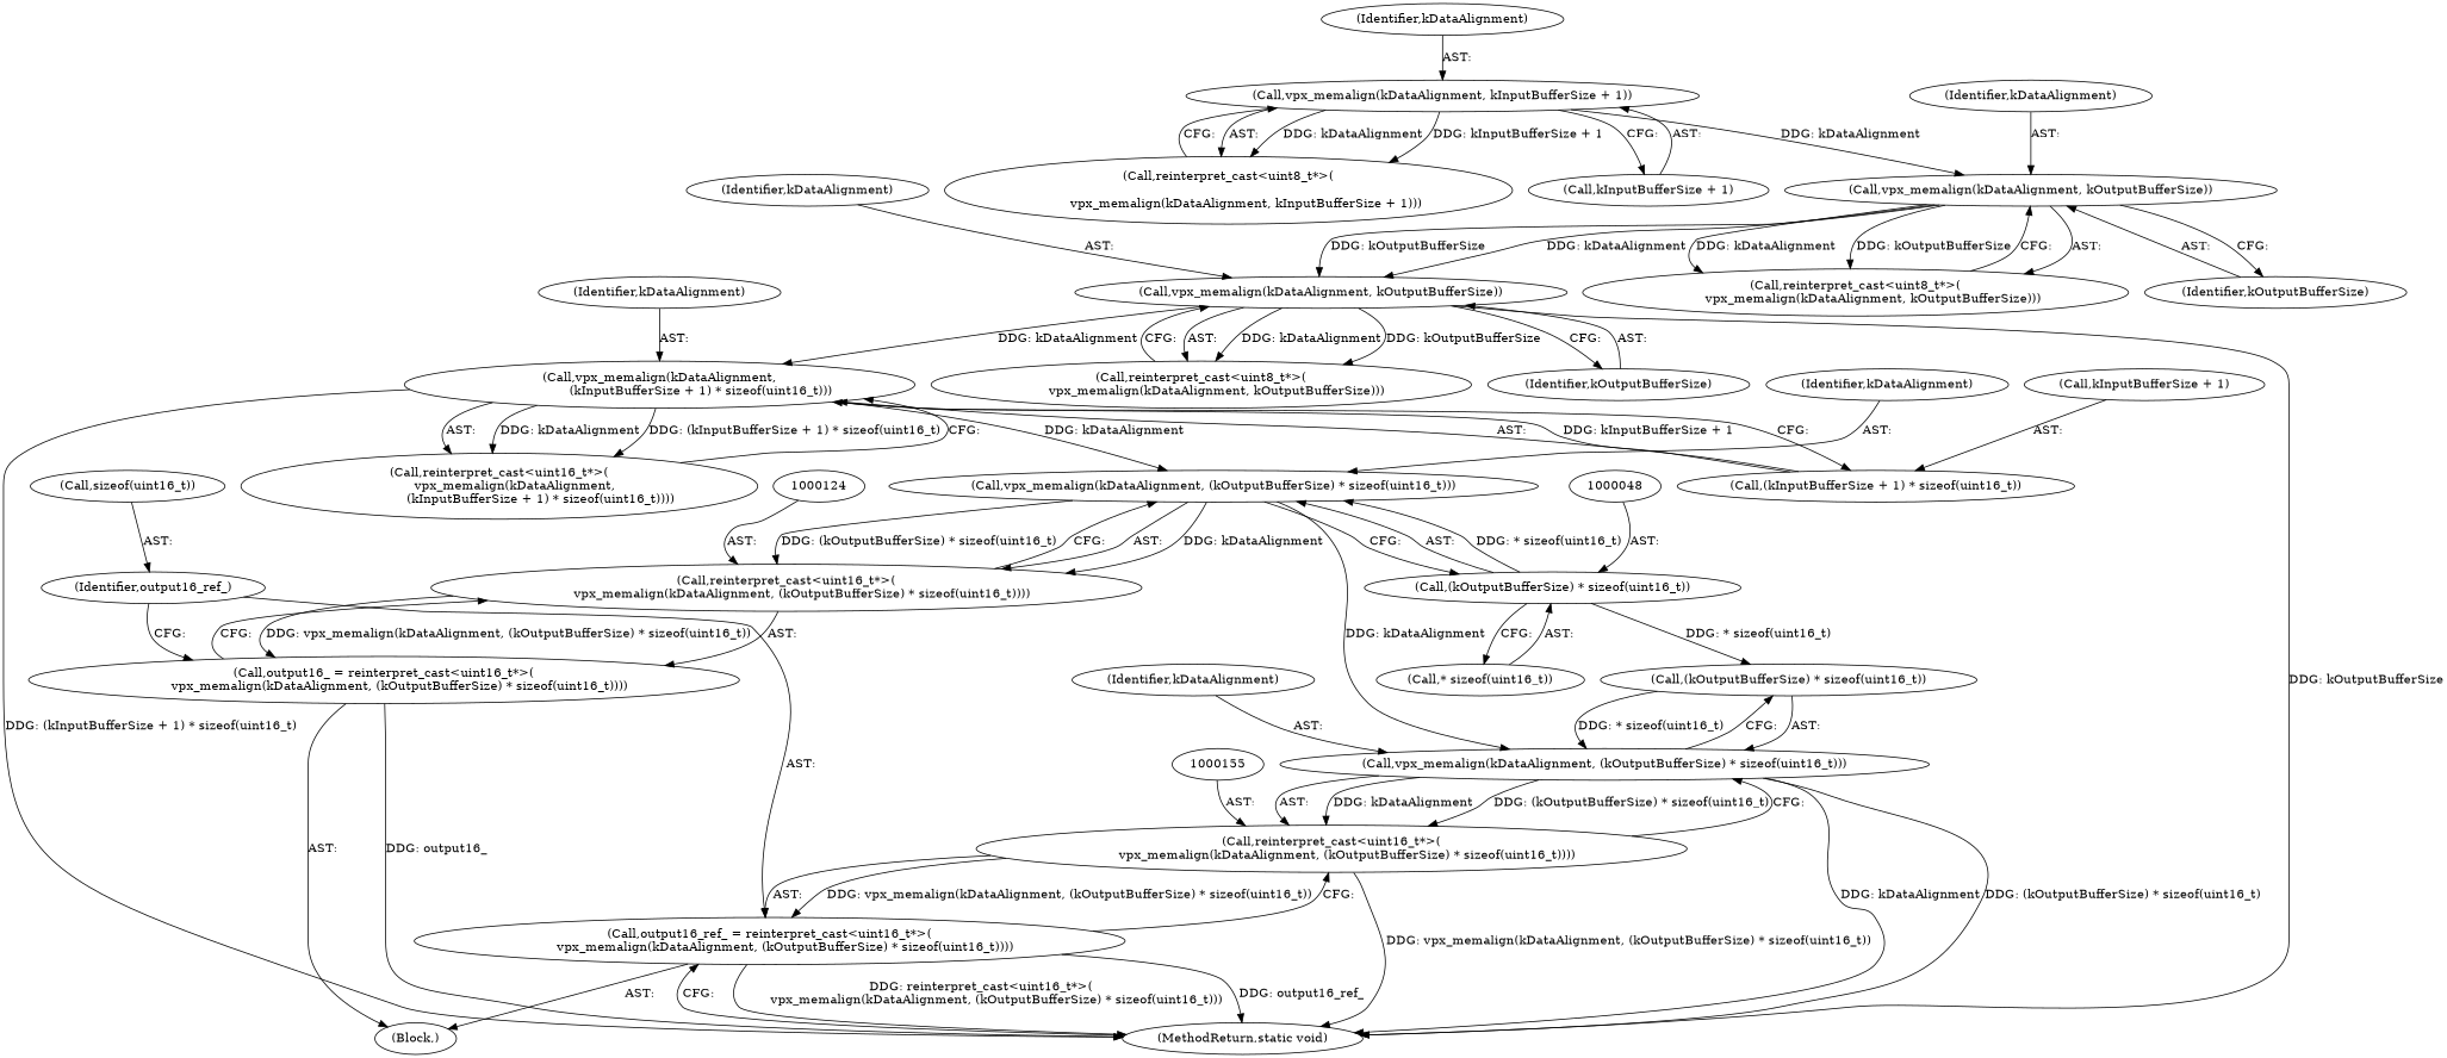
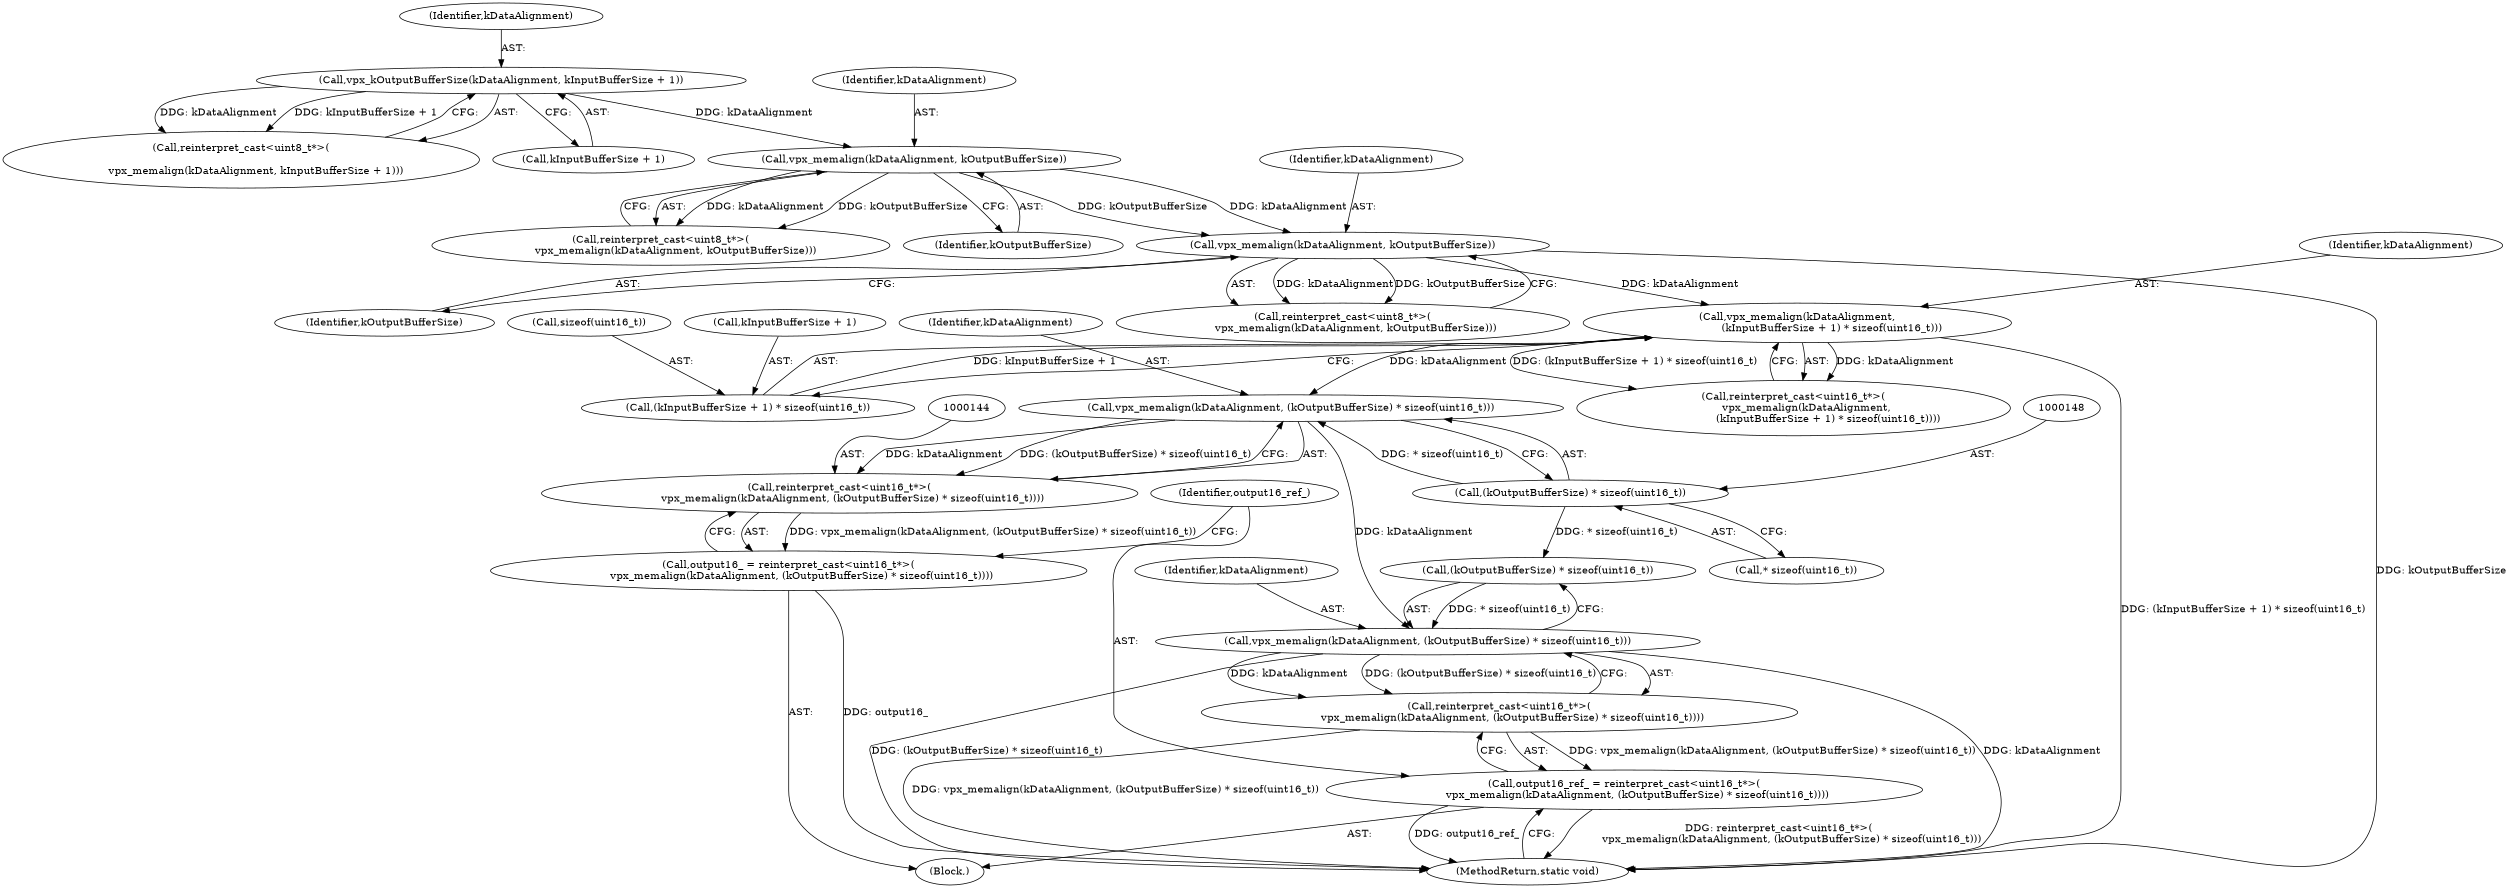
  digraph {
    n1 [label="(Call,vpx_memalign(kDataAlignment, (kOutputBufferSize) * sizeof(uint16_t)))"]
    n2 [label="(Call,(kOutputBufferSize) * sizeof(uint16_t))"]
    n3 [label="(Call,reinterpret_cast<uint16_t*>(\n        vpx_memalign(kDataAlignment, (kOutputBufferSize) * sizeof(uint16_t))))"]
    n4 [label="(Call,vpx_memalign(kDataAlignment, (kOutputBufferSize) * sizeof(uint16_t)))"]
    n5 [label="(Call,(kOutputBufferSize) * sizeof(uint16_t))"]
    n6 [label="(Call,* sizeof(uint16_t))"]
    n7 [label="(Call,output16_ = reinterpret_cast<uint16_t*>(\n        vpx_memalign(kDataAlignment, (kOutputBufferSize) * sizeof(uint16_t))))"]
    n8 [label="(MethodReturn,static void)"]
    n9 [label="(Call,reinterpret_cast<uint16_t*>(\n        vpx_memalign(kDataAlignment, (kOutputBufferSize) * sizeof(uint16_t))))"]
    n10 [label="(Call,vpx_memalign(kDataAlignment,\n                     (kInputBufferSize + 1) * sizeof(uint16_t)))"]
    n11 [label="(Call,(kInputBufferSize + 1) * sizeof(uint16_t))"]
    n12 [label="(Call,reinterpret_cast<uint16_t*>(\n        vpx_memalign(kDataAlignment,\n                     (kInputBufferSize + 1) * sizeof(uint16_t))))"]
    n13 [label="(Call,output16_ref_ = reinterpret_cast<uint16_t*>(\n        vpx_memalign(kDataAlignment, (kOutputBufferSize) * sizeof(uint16_t))))"]
    n14 [label="(Call,vpx_memalign(kDataAlignment, kOutputBufferSize))"]
    n15 [label="(Identifier,kOutputBufferSize)"]
    n16 [label="(Call,reinterpret_cast<uint8_t*>(\n        vpx_memalign(kDataAlignment, kOutputBufferSize)))"]
    n17 [label="(Call,vpx_memalign(kDataAlignment, kOutputBufferSize))"]
    n18 [label="(Call,reinterpret_cast<uint8_t*>(\n         vpx_memalign(kDataAlignment, kOutputBufferSize)))"]
    n19 [label="(Identifier,kOutputBufferSize)"]
-   n20 [label="(Call,vpx_memalign(kDataAlignment, kInputBufferSize + 1))"]
+   n20 [label="(Call,vpx_kOutputBufferSize(kDataAlignment, kInputBufferSize + 1))"]
    n21 [label="(Call,reinterpret_cast<uint8_t*>(\n\n         vpx_memalign(kDataAlignment, kInputBufferSize + 1)))"]
    n22 [label="(Call,kInputBufferSize + 1)"]
    n23 [label="(Call,sizeof(uint16_t))"]
    n24 [label="(Block,)"]
    n25 [label="(Identifier,output16_ref_)"]
    n26 [label="(Identifier,kDataAlignment)"]
    n27 [label="(Identifier,kDataAlignment)"]
    n28 [label="(Identifier,kDataAlignment)"]
    n29 [label="(Call,kInputBufferSize + 1)"]
    n30 [label="(Identifier,kDataAlignment)"]
    n31 [label="(Identifier,kDataAlignment)"]
    n32 [label="(Identifier,kDataAlignment)"]
-   1000148 [label=1000048]
-   1000144 [label=1000124]
-   1000155
+   1000148
+   1000144
    n1 -> n2 [label="CFG: "]
    n1 -> n3 [label="AST: "]
    n1 -> n3 [label="DDG: kDataAlignment"]
    n1 -> n3 [label="DDG: (kOutputBufferSize) * sizeof(uint16_t)"]
    n1 -> n4 [label="DDG: kDataAlignment"]
    n2 -> n1 [label="AST: "]
    n2 -> n1 [label="DDG: * sizeof(uint16_t)"]
    n2 -> n5 [label="DDG: * sizeof(uint16_t)"]
    n2 -> n6 [label="CFG: "]
    n3 -> n1 [label="CFG: "]
    n3 -> n7 [label="AST: "]
    n3 -> n7 [label="DDG: vpx_memalign(kDataAlignment, (kOutputBufferSize) * sizeof(uint16_t))"]
    n4 -> n5 [label="CFG: "]
    n4 -> n8 [label="DDG: kDataAlignment"]
    n4 -> n8 [label="DDG: (kOutputBufferSize) * sizeof(uint16_t)"]
    n4 -> n9 [label="AST: "]
    n4 -> n9 [label="DDG: kDataAlignment"]
    n4 -> n9 [label="DDG: (kOutputBufferSize) * sizeof(uint16_t)"]
    n5 -> n4 [label="AST: "]
    n5 -> n4 [label="DDG: * sizeof(uint16_t)"]
    n6 -> n2 [label="AST: "]
    n7 -> n3 [label="CFG: "]
    n7 -> n8 [label="DDG: output16_"]
    n7 -> n24 [label="AST: "]
    n8 -> n13 [label="CFG: "]
    n9 -> n4 [label="CFG: "]
    n9 -> n8 [label="DDG: vpx_memalign(kDataAlignment, (kOutputBufferSize) * sizeof(uint16_t))"]
    n9 -> n13 [label="AST: "]
    n9 -> n13 [label="DDG: vpx_memalign(kDataAlignment, (kOutputBufferSize) * sizeof(uint16_t))"]
    n10 -> n1 [label="DDG: kDataAlignment"]
    n10 -> n8 [label="DDG: (kInputBufferSize + 1) * sizeof(uint16_t)"]
    n10 -> n11 [label="CFG: "]
    n10 -> n12 [label="AST: "]
    n10 -> n12 [label="DDG: kDataAlignment"]
    n10 -> n12 [label="DDG: (kInputBufferSize + 1) * sizeof(uint16_t)"]
    n11 -> n10 [label="AST: "]
    n11 -> n10 [label="DDG: kInputBufferSize + 1"]
    n12 -> n10 [label="CFG: "]
    n13 -> n8 [label="DDG: reinterpret_cast<uint16_t*>(\n        vpx_memalign(kDataAlignment, (kOutputBufferSize) * sizeof(uint16_t)))"]
    n13 -> n8 [label="DDG: output16_ref_"]
    n13 -> n9 [label="CFG: "]
    n13 -> n24 [label="AST: "]
    n14 -> n8 [label="DDG: kOutputBufferSize"]
    n14 -> n10 [label="DDG: kDataAlignment"]
    n14 -> n15 [label="CFG: "]
    n14 -> n16 [label="AST: "]
    n14 -> n16 [label="DDG: kDataAlignment"]
    n14 -> n16 [label="DDG: kOutputBufferSize"]
    n15 -> n14 [label="AST: "]
    n16 -> n14 [label="CFG: "]
    n17 -> n14 [label="DDG: kDataAlignment"]
    n17 -> n14 [label="DDG: kOutputBufferSize"]
    n17 -> n18 [label="AST: "]
    n17 -> n18 [label="DDG: kDataAlignment"]
    n17 -> n18 [label="DDG: kOutputBufferSize"]
    n17 -> n19 [label="CFG: "]
    n18 -> n17 [label="CFG: "]
    n19 -> n17 [label="AST: "]
    n20 -> n17 [label="DDG: kDataAlignment"]
    n20 -> n21 [label="AST: "]
    n20 -> n21 [label="DDG: kDataAlignment"]
    n20 -> n21 [label="DDG: kInputBufferSize + 1"]
    n20 -> n22 [label="CFG: "]
    n21 -> n20 [label="CFG: "]
    n22 -> n20 [label="AST: "]
-   n23 -> n25 [label="AST: "]
+   n23 -> n11 [label="AST: "]
    n25 -> n7 [label="CFG: "]
    n25 -> n13 [label="AST: "]
    n26 -> n4 [label="AST: "]
    n27 -> n1 [label="AST: "]
    n28 -> n17 [label="AST: "]
    n29 -> n11 [label="AST: "]
    n30 -> n10 [label="AST: "]
    n31 -> n20 [label="AST: "]
    n32 -> n14 [label="AST: "]
    1000148 -> n2 [label="AST: "]
    1000144 -> n3 [label="AST: "]
-   1000155 -> n9 [label="AST: "]
  }
